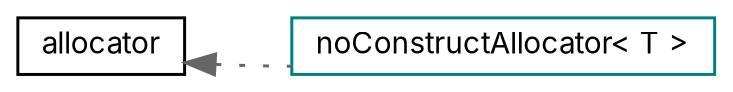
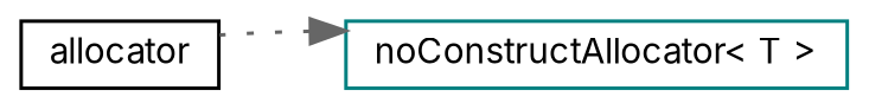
  digraph {
    rankdir=LR
    fontname=Inter
    node [fillcolor=white fontname=Inter fontsize=10 shape=box style=filled]
    n1 [color=black height=0.2 label=allocator width=0.4]
    n2 [color=teal height=0.2 label="noConstructAllocator\< T \>" width=0.4]
-   n1 -> n2 [color=gray40 dir=back fontname=Inter fontsize=10 labelfontname=Helvetica labelfontsize=10 style=dotted]
+   n2 -> n1 [color=gray40 dir=back fontname=Inter fontsize=10 labelfontname=Helvetica labelfontsize=10 style=dotted]
  }
